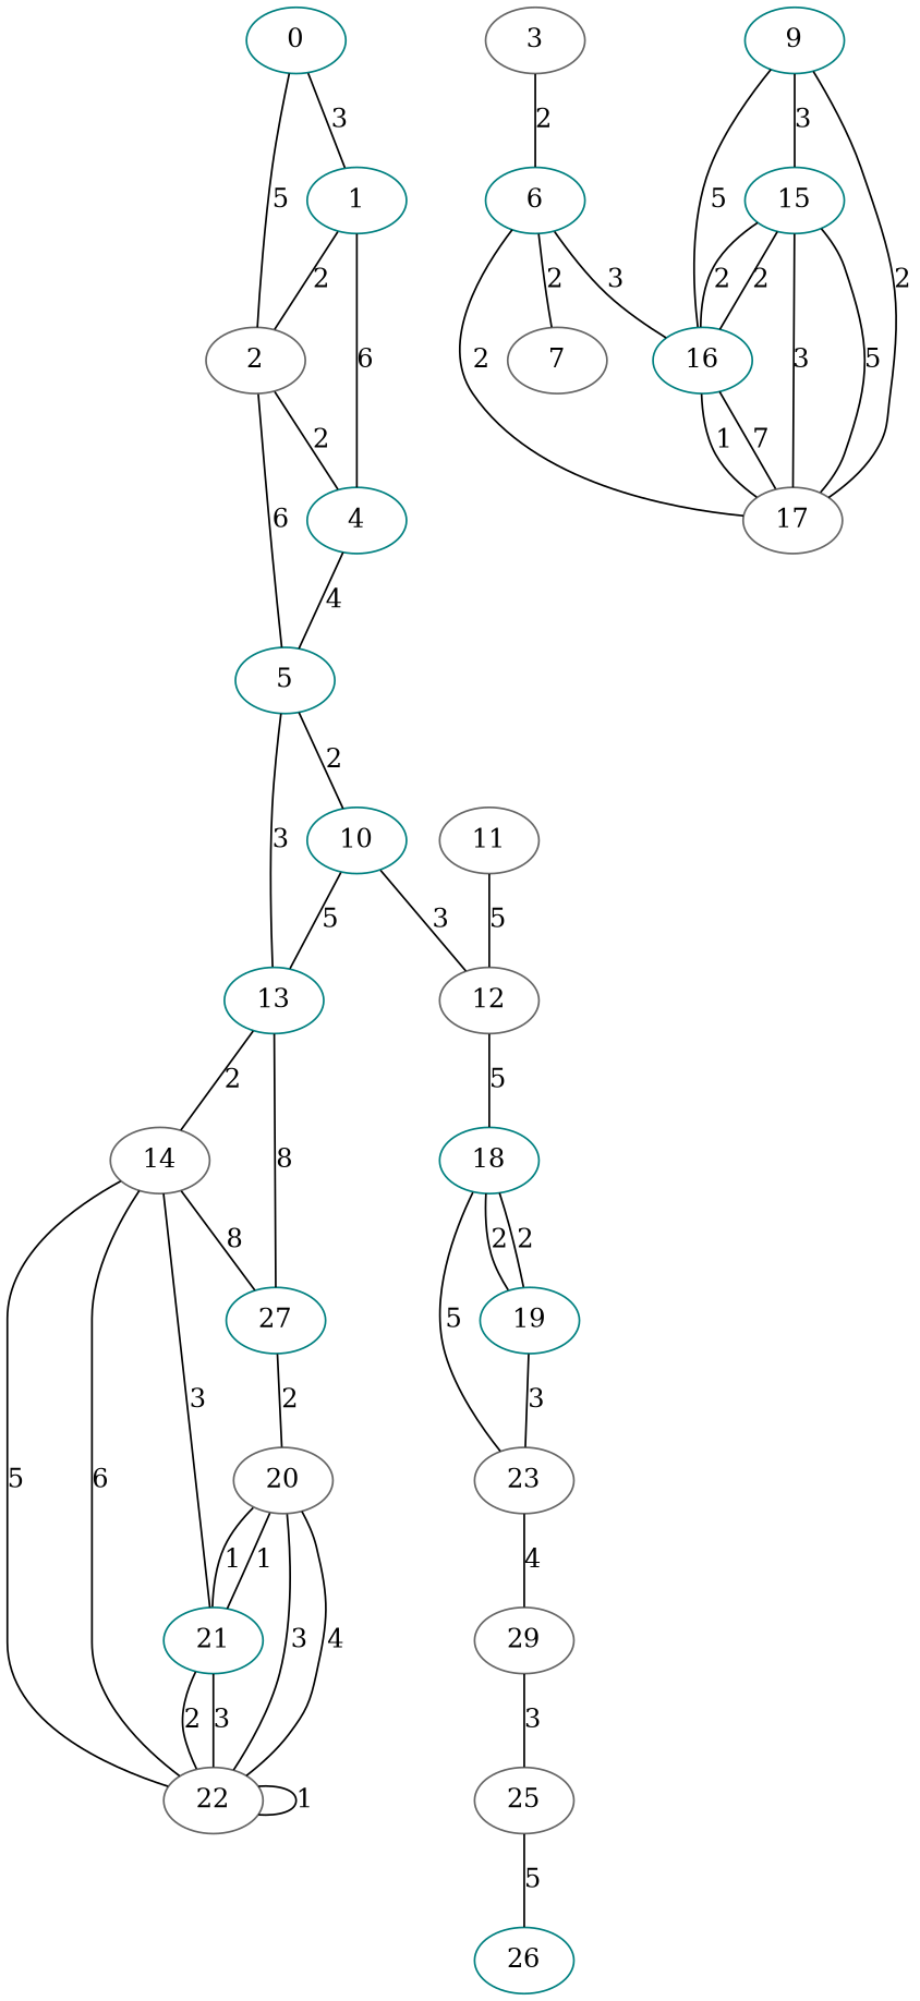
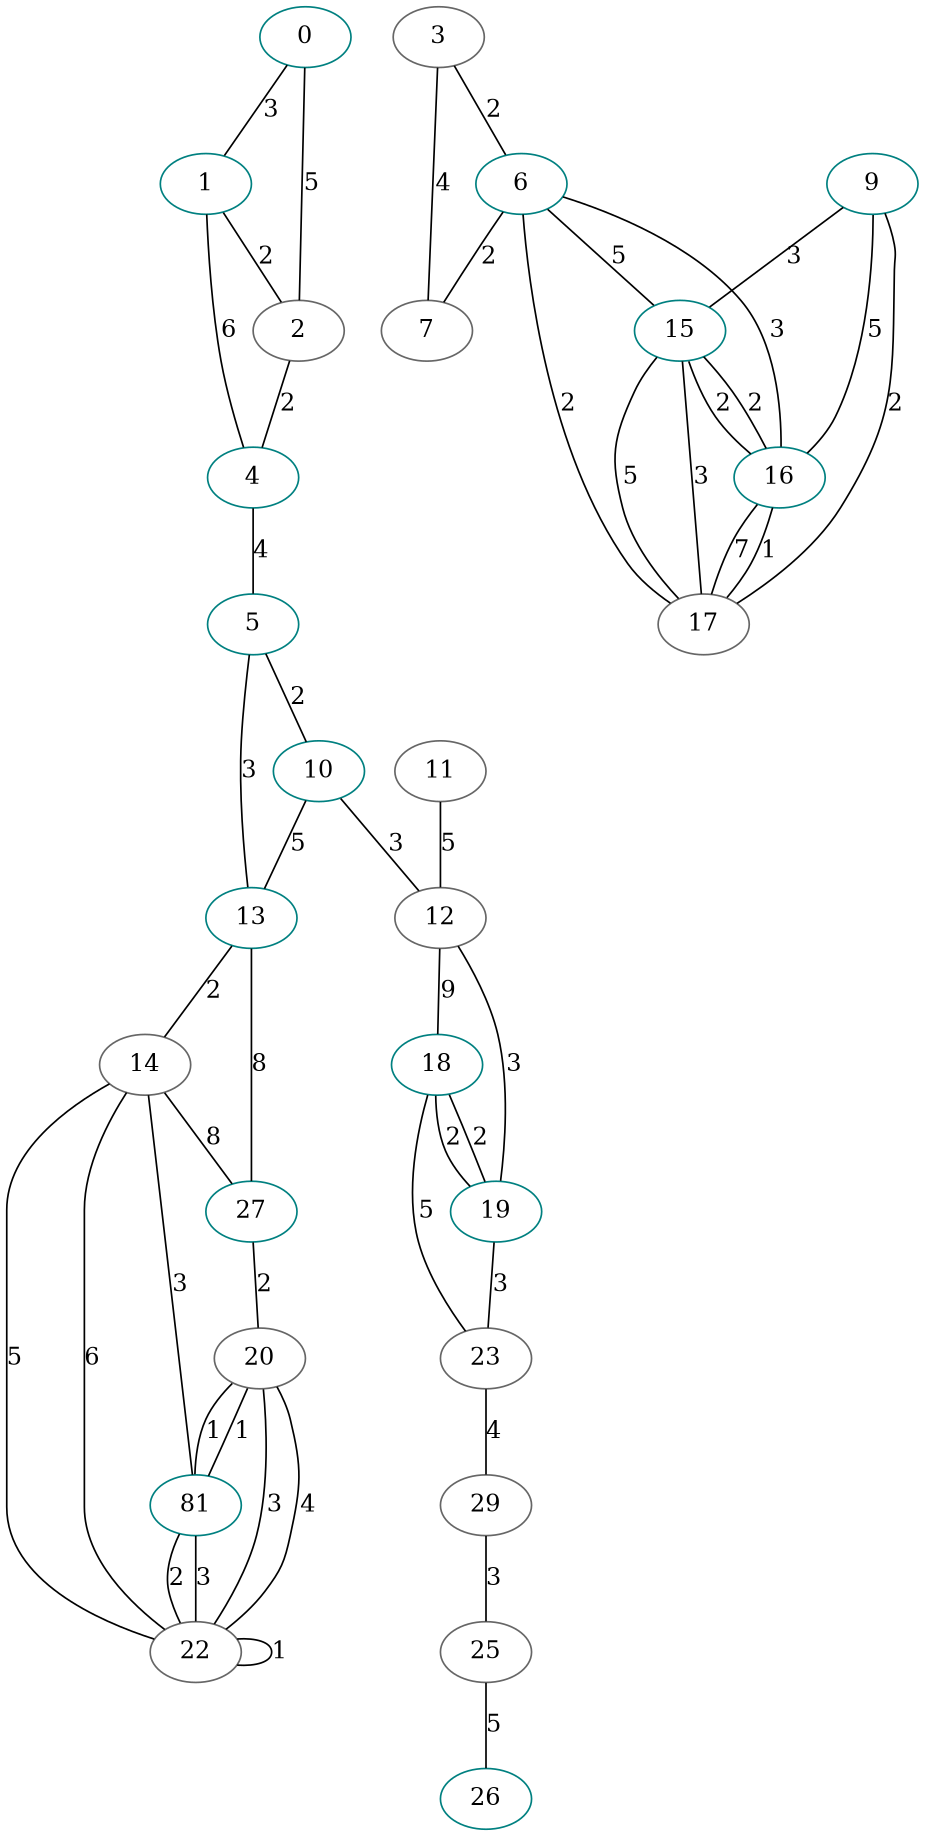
  graph {
    node [color=teal weight=1]
    0
    1
    2 [color=gray40]
    4
    5
    3 [color=gray40]
    6
    7 [color=gray40]
    10
    13
    15
    16
    17 [color=gray40]
    12 [color=gray40]
    14 [color=gray40]
    27 [weight=4]
    9
    11 [color=gray40]
    18
    19
    23 [color=gray40 weight=2]
-   21
+   21 [label=81]
    22 [color=gray40 weight=2]
    20 [color=gray40]
    n25 [color=gray40 label=29]
    25 [color=gray40]
    26
    0 -- 1 [label=3]
    0 -- 2 [label=5]
    1 -- 2 [label=2]
    1 -- 4 [label=6]
    2 -- 4 [label=2]
-   2 -- 5 [label=6]
    4 -- 5 [label=4]
    5 -- 10 [label=2]
    5 -- 13 [label=3]
    3 -- 6 [label=2]
+   3 -- 7 [label=4]
    6 -- 7 [label=2]
+   6 -- 15 [label=5]
    6 -- 16 [label=3]
    6 -- 17 [label=2]
    10 -- 13 [label=5]
    10 -- 12 [label=3]
    13 -- 14 [label=2]
    13 -- 27 [label=8]
    15 -- 16 [label=2]
    15 -- 16 [label=2]
    15 -- 17 [label=5]
    15 -- 17 [label=3]
    16 -- 17 [label=7]
    16 -- 17 [label=1]
-   12 -- 18 [label=5]
+   12 -- 18 [label=9]
+   12 -- 19 [label=3]
    14 -- 27 [label=8]
    14 -- 21 [label=3]
    14 -- 22 [label=5]
    14 -- 22 [label=6]
    27 -- 20 [label=2]
    9 -- 15 [label=3]
    9 -- 16 [label=5]
    9 -- 17 [label=2]
    11 -- 12 [label=5]
    18 -- 19 [label=2]
    18 -- 19 [label=2]
    18 -- 23 [label=5]
    19 -- 23 [label=3]
    23 -- n25 [label=4]
    21 -- 22 [label=2]
    21 -- 22 [label=3]
    22 -- 22 [label=1]
    20 -- 21 [label=1]
    20 -- 21 [label=1]
    20 -- 22 [label=3]
    20 -- 22 [label=4]
    n25 -- 25 [label=3]
    25 -- 26 [label=5]
  }
